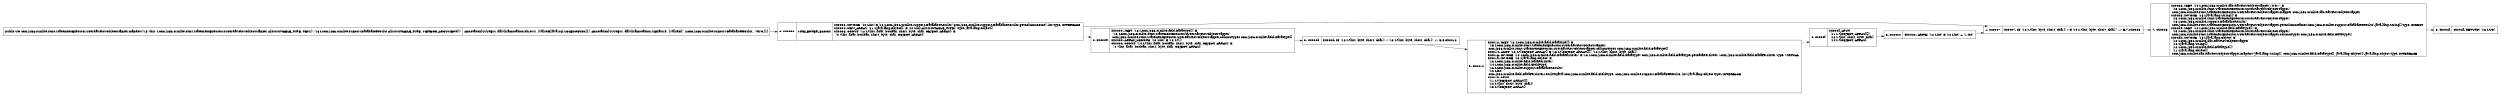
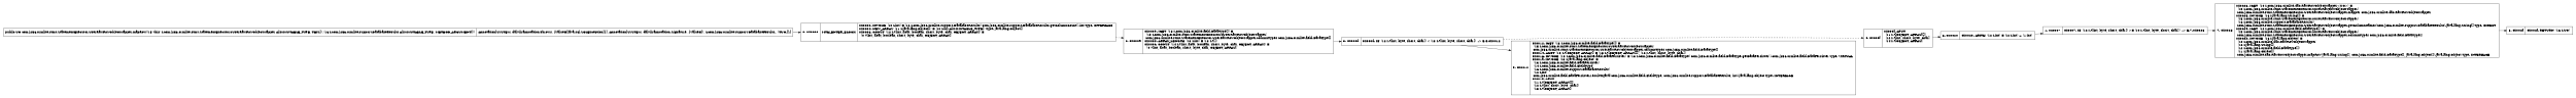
  digraph {
    rankdir=LR
    node [shape=record]
    n1 [label="{0\:\ 0x0000|MTH_ENTER_BLOCK\l|0x0000: INVOKE  (r0 I:int) = (r6 I:com.j256.ormlite.support.DatabaseResults) com.j256.ormlite.support.DatabaseResults.getColumnCount():int type: INTERFACE \l0x0004: NEW_ARRAY  (r1 I:java.lang.Object[]) = (r0 I:int A[IMMUTABLE_TYPE]) type: java.lang.Object[] \l0x0006: CONST  (r2 I:?[int, float, boolean, short, byte, char, OBJECT, ARRAY]) = \l  (0 ?[int, float, boolean, short, byte, char, OBJECT, ARRAY])\l \l}"]
    n2 [label="{1\:\ 0x0007|0x0007: IF  (r2 I:?[int, byte, short, char]) \>= (r0 I:?[int, byte, short, char])  \-\> B:7:0x0023 \l}"]
    n3 [label="{2\:\ 0x0009|0x0009: IGET  (r3 I:com.j256.ormlite.field.DataType[]) = \l  (r5 I:com.j256.ormlite.stmt.StatementExecutor$UserRawRowObjectMapper)\l com.j256.ormlite.stmt.StatementExecutor.UserRawRowObjectMapper.columnTypes com.j256.ormlite.field.DataType[] \l0x000b: ARRAY_LENGTH  (r3 I:int) = (r3 I:?[]) \l0x000c: CONST  (r4 I:?[int, float, boolean, short, byte, char, OBJECT, ARRAY]) = \l  (0 ?[int, float, boolean, short, byte, char, OBJECT, ARRAY])\l \l}"]
    n4 [label="{7\:\ 0x0023|0x0023: IGET  (r0 I:com.j256.ormlite.dao.RawRowObjectMapper\<UO\>) = \l  (r5 I:com.j256.ormlite.stmt.StatementExecutor$UserRawRowObjectMapper)\l com.j256.ormlite.stmt.StatementExecutor.UserRawRowObjectMapper.mapper com.j256.ormlite.dao.RawRowObjectMapper \l0x0025: INVOKE  (r6 I:java.lang.String[]) = \l  (r5 I:com.j256.ormlite.stmt.StatementExecutor$UserRawRowObjectMapper)\l  (r6 I:com.j256.ormlite.support.DatabaseResults)\l com.j256.ormlite.stmt.StatementExecutor.UserRawRowObjectMapper.getColumnNames(com.j256.ormlite.support.DatabaseResults):java.lang.String[] type: DIRECT \l0x0029: IGET  (r2 I:com.j256.ormlite.field.DataType[]) = \l  (r5 I:com.j256.ormlite.stmt.StatementExecutor$UserRawRowObjectMapper)\l com.j256.ormlite.stmt.StatementExecutor.UserRawRowObjectMapper.columnTypes com.j256.ormlite.field.DataType[] \l0x002b: INVOKE  (r6 I:java.lang.Object) = \l  (r0 I:com.j256.ormlite.dao.RawRowObjectMapper)\l  (r6 I:java.lang.String[])\l  (r2 I:com.j256.ormlite.field.DataType[])\l  (r1 I:java.lang.Object[])\l com.j256.ormlite.dao.RawRowObjectMapper.mapRow(java.lang.String[], com.j256.ormlite.field.DataType[], java.lang.Object[]):java.lang.Object type: INTERFACE \l}"]
    n5 [label="{3\:\ 0x000d|0x000d: IF  (r2 I:?[int, byte, short, char]) \< (r3 I:?[int, byte, short, char])  \-\> B:5:0x0012 \l}"]
    n6 [label="{8\:\ 0x002f|0x002f: RETURN  (r6 I:UO) \l}"]
    n7 [label="{4\:\ 0x000f|0x000f: APUT  \l  (r1 I:?[OBJECT, ARRAY][])\l  (r2 I:?[int, short, byte, char])\l  (r4 I:?[OBJECT, ARRAY])\l \l}"]
    n8 [label="{5\:\ 0x0012|0x0012: IGET  (r3 I:com.j256.ormlite.field.DataType[]) = \l  (r5 I:com.j256.ormlite.stmt.StatementExecutor$UserRawRowObjectMapper)\l com.j256.ormlite.stmt.StatementExecutor.UserRawRowObjectMapper.columnTypes com.j256.ormlite.field.DataType[] \l0x0014: AGET  (r3 I:?[OBJECT, ARRAY]) = (r3 I:?[OBJECT, ARRAY][]), (r2 I:?[int, short, byte, char]) \l0x0016: INVOKE  (r3 I:com.j256.ormlite.field.DataPersister) = (r3 I:com.j256.ormlite.field.DataType) com.j256.ormlite.field.DataType.getDataPersister():com.j256.ormlite.field.DataPersister type: VIRTUAL \l0x001a: INVOKE  (r3 I:java.lang.Object) = \l  (r3 I:com.j256.ormlite.field.DataPersister)\l  (r4 I:com.j256.ormlite.field.FieldType)\l  (r6 I:com.j256.ormlite.support.DatabaseResults)\l  (r2 I:int)\l com.j256.ormlite.field.DataPersister.resultToJava(com.j256.ormlite.field.FieldType, com.j256.ormlite.support.DatabaseResults, int):java.lang.Object type: INTERFACE \l0x001e: APUT  \l  (r1 I:?[OBJECT, ARRAY][])\l  (r2 I:?[int, short, byte, char])\l  (r3 I:?[OBJECT, ARRAY])\l \l}"]
    n9 [label="{6\:\ 0x0020|0x0020: ARITH  (r2 I:int) = (r2 I:int) + (1 int) \l}"]
    n10 [label="{public UO com.j256.ormlite.stmt.StatementExecutor.UserRawRowObjectMapper.mapRow((r5 'this' I:com.j256.ormlite.stmt.StatementExecutor$UserRawRowObjectMapper A[IMMUTABLE_TYPE, THIS]), (r6 I:com.j256.ormlite.support.DatabaseResults A[IMMUTABLE_TYPE, METHOD_ARGUMENT]))  | Annotation[SYSTEM, dalvik.annotation.Throws, \{value=[java.sql.SQLException]\}], Annotation[SYSTEM, dalvik.annotation.Signature, \{value=[(, Lcom\/j256\/ormlite\/support\/DatabaseResults;, )TUO;]\}]\l}"]
-   n1 -> n2
    n1 -> n3 [style=dashed]
    n2 -> n4
    n3 -> n5
    n4 -> n6
-   n8 -> n7 [style=dashed]
+   n5 -> n7 [style=dashed]
    n5 -> n8
    n7 -> n9
    n9 -> n2
    n10 -> n1
  }
